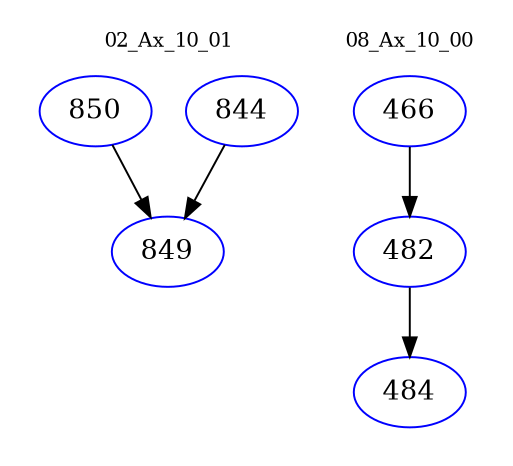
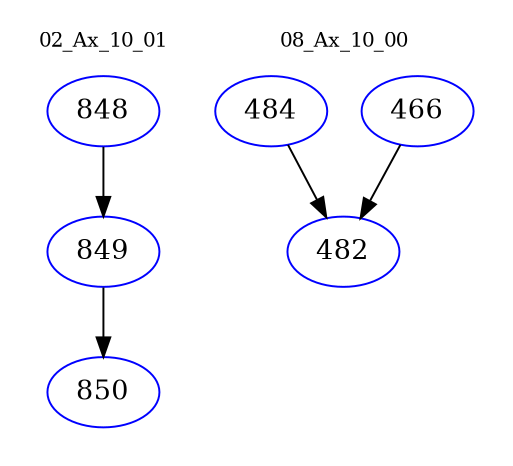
  digraph {
    node [color=blue]
    edge [color=black]
    n1 [label=849]
-   n2 [label=844]
+   n2 [label=848]
    n3 [label=850]
    n4 [label=482]
    n5 [label=466]
    n6 [label=484]
    subgraph cluster_1 {
      color=white
      fontsize=10
      label="02_Ax_10_01"
      n1
      n2
      n3
    }
    subgraph cluster_2 {
      color=white
      fontsize=10
      label="08_Ax_10_00"
      n4
      n5
      n6
    }
-   n3 -> n1
+   n1 -> n3
    n2 -> n1
-   n4 -> n6
+   n6 -> n4
    n5 -> n4
  }
